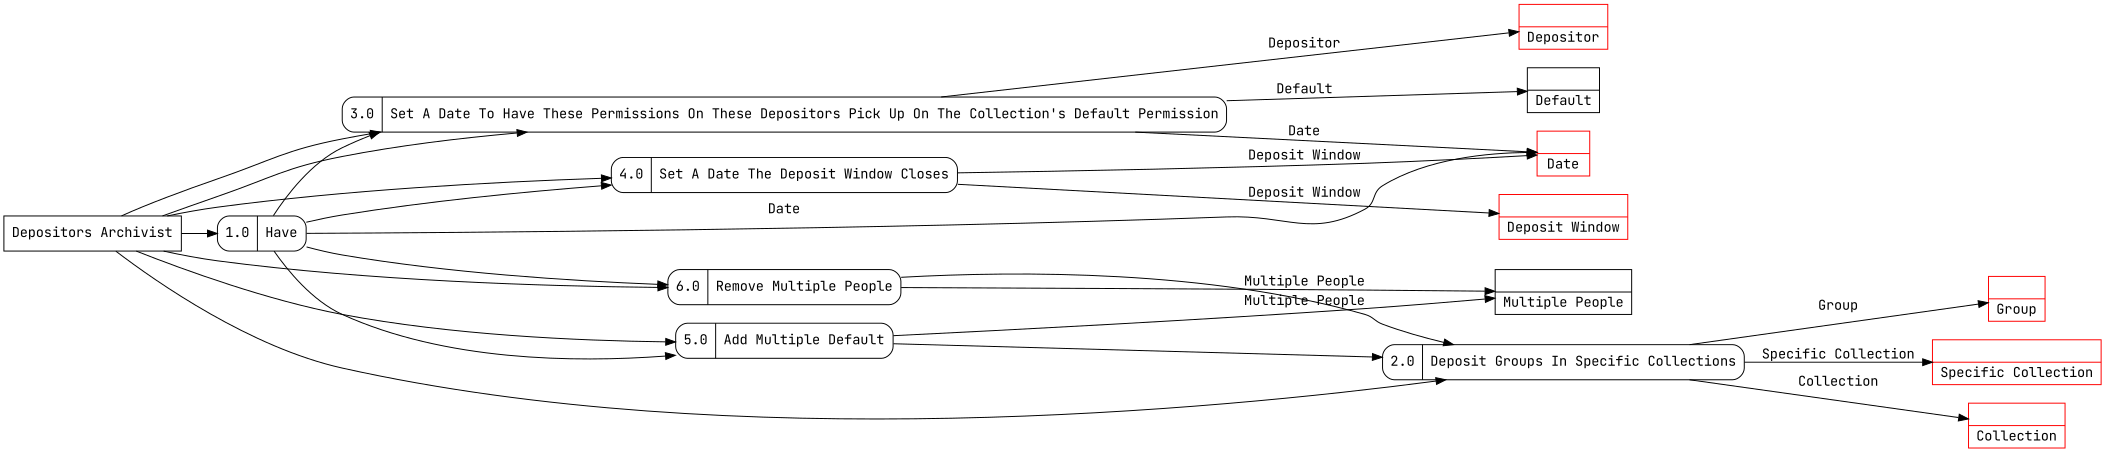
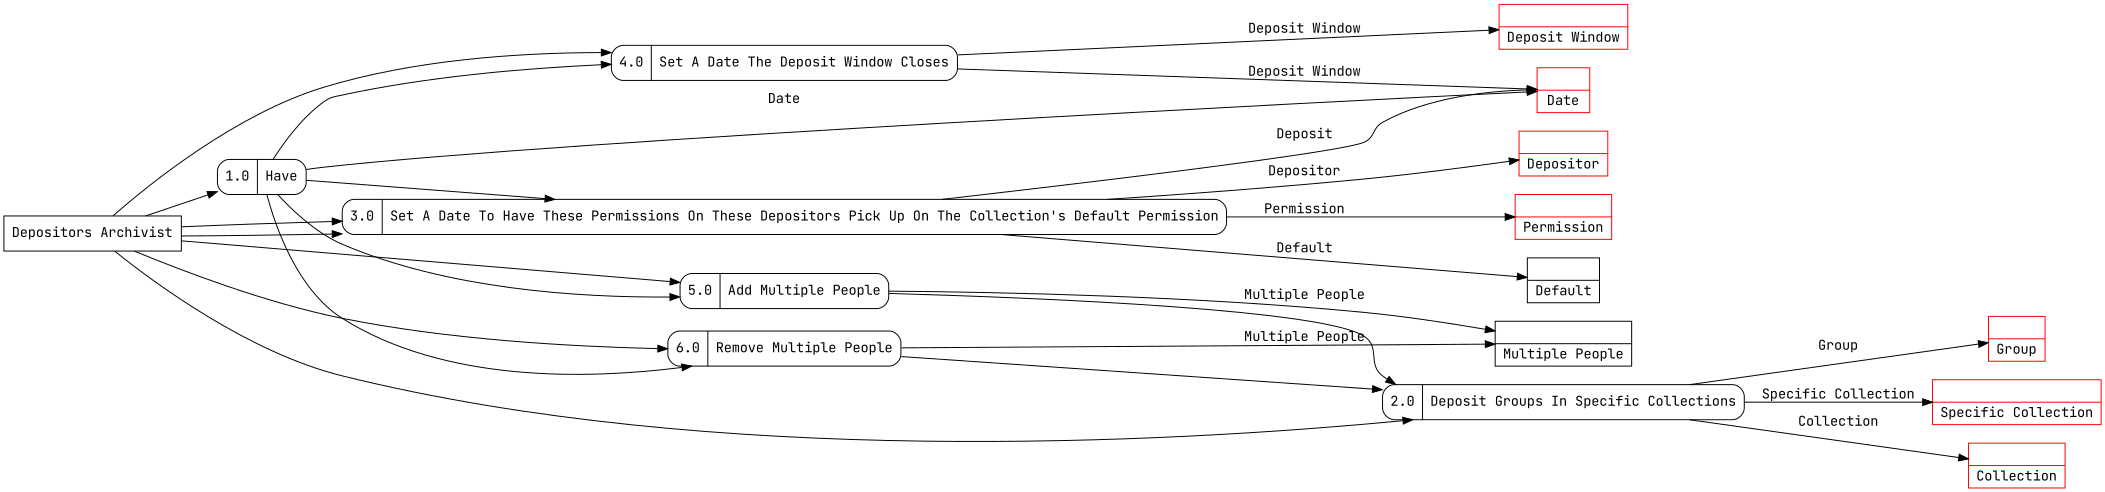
  digraph {
    fontname="JetBrains Mono"
    rankdir=LR
    node [fontname="JetBrains Mono" shape=record]
    edge [fontname="JetBrains Mono"]
    n1 [color=red label="<f0>  |<f1> Deposit Window "]
    n2 [color=red label="<f0>  |<f1> Date "]
    n3 [color=red label="<f0>  |<f1> Group "]
    n4 [color=red label="<f0>  |<f1> Specific Collection "]
    n5 [label="<f0>  |<f1> Multiple People "]
    n6 [color=red label="<f0>  |<f1> Collection "]
    n7 [color=red label="<f0>  |<f1> Depositor "]
+   n8 [color=red label="<f0>  |<f1> Permission "]
    n9 [label="<f0>  |<f1> Default "]
    n10 [label="Depositors Archivist" shape=box]
    n11 [label="{<f0> 1.0|<f1> Have }" shape=Mrecord]
    n12 [label="{<f0> 2.0|<f1> Deposit Groups In Specific Collections }" shape=Mrecord]
    n13 [label="{<f0> 3.0|<f1> Set A Date To Have These Permissions On These Depositors Pick Up On The Collection's Default Permission }" shape=Mrecord]
    n14 [label="{<f0> 4.0|<f1> Set A Date The Deposit Window Closes }" shape=Mrecord]
-   n15 [label="{<f0> 5.0|<f1> Add Multiple Default }" shape=Mrecord]
+   n15 [label="{<f0> 5.0|<f1> Add Multiple People }" shape=Mrecord]
    n16 [label="{<f0> 6.0|<f1> Remove Multiple People }" shape=Mrecord]
    n10 -> n11
    n10 -> n12
    n10 -> n13
    n10 -> n13
    n10 -> n14
    n10 -> n15
    n10 -> n16
    n11 -> n2 [label=Date]
    n11 -> n13
    n11 -> n14
    n11 -> n15
    n11 -> n16
    n12 -> n3 [label=Group]
    n12 -> n4 [label="Specific Collection"]
    n12 -> n6 [label=Collection]
-   n13 -> n2 [label=Date]
+   n13 -> n2 [label=Deposit]
    n13 -> n7 [label=Depositor]
+   n13 -> n8 [label=Permission]
    n13 -> n9 [label=Default]
    n14 -> n1 [label="Deposit Window"]
    n14 -> n2 [label="Deposit Window"]
    n15 -> n5 [label="Multiple People"]
    n15 -> n12
    n16 -> n5 [label="Multiple People"]
    n16 -> n12
  }
